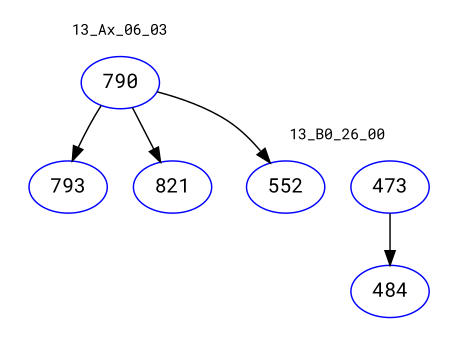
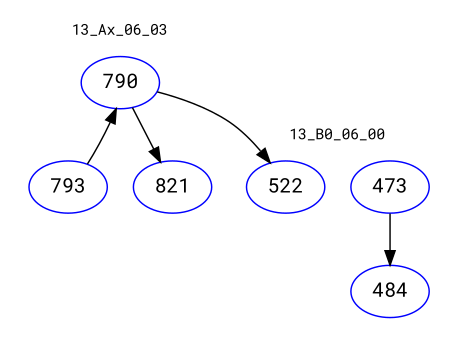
  digraph {
    fontname="Roboto Mono"
    node [color=blue fontname="Roboto Mono"]
    edge [color=black fontname="Roboto Mono"]
    n1 [label=790]
    n2 [label=793]
    n3 [label=821]
    n4 [label=473]
    n5 [label=484]
-   n6 [label=552]
+   n6 [label=522]
    subgraph cluster_1 {
      color=white
      fontsize=10
      label="13_Ax_06_03"
      n1
      n2
      n3
    }
    subgraph cluster_2 {
      color=white
      fontsize=10
-     label="13_B0_26_00"
+     label="13_B0_06_00"
      n4
      n5
      n6
    }
-   n1 -> n2
+   n2 -> n1
    n1 -> n3
    n1 -> n6
    n4 -> n5
  }
